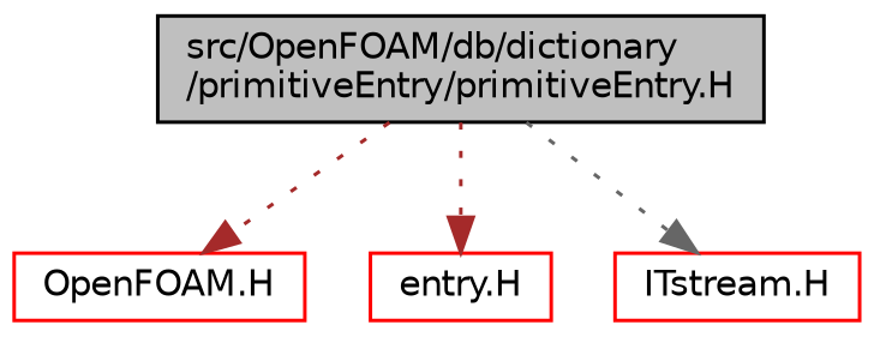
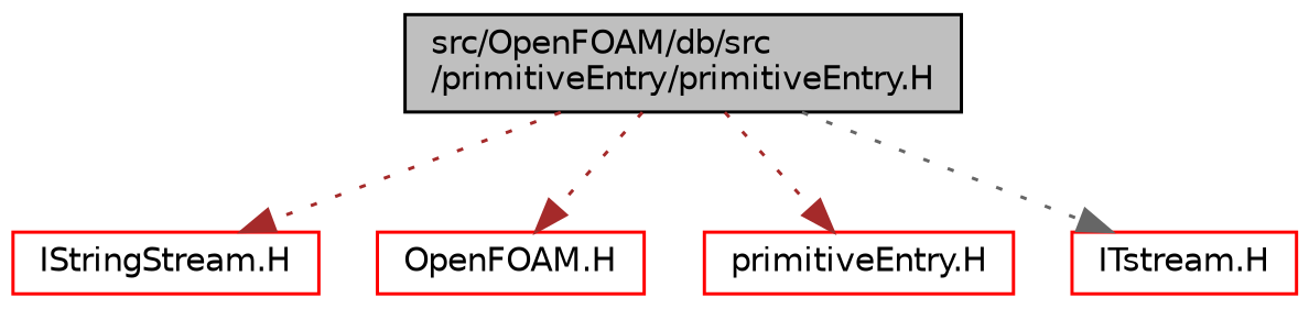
  digraph {
    node [color=red fontname=Helvetica fontsize=10 shape=record]
    edge [color=brown fontname=Helvetica fontsize=10 labelfontname=Helvetica labelfontsize=10 style=dotted]
-   n1 [color=black fillcolor=grey75 fontcolor=black height=0.2 label="src/OpenFOAM/db/dictionary\l/primitiveEntry/primitiveEntry.H" style=filled width=0.4]
+   n1 [color=black fillcolor=grey75 fontcolor=black height=0.2 label="src/OpenFOAM/db/src\l/primitiveEntry/primitiveEntry.H" style=filled width=0.4]
+   n2 [height=0.2 label="IStringStream.H" width=0.4]
    n3 [height=0.2 label="OpenFOAM.H" width=0.4]
-   n4 [height=0.2 label="entry.H" width=0.4]
+   n4 [height=0.2 label="primitiveEntry.H" width=0.4]
    n5 [height=0.2 label="ITstream.H" width=0.4]
+   n1 -> n2
    n1 -> n3
    n1 -> n4
    n1 -> n5 [color=gray40]
  }
